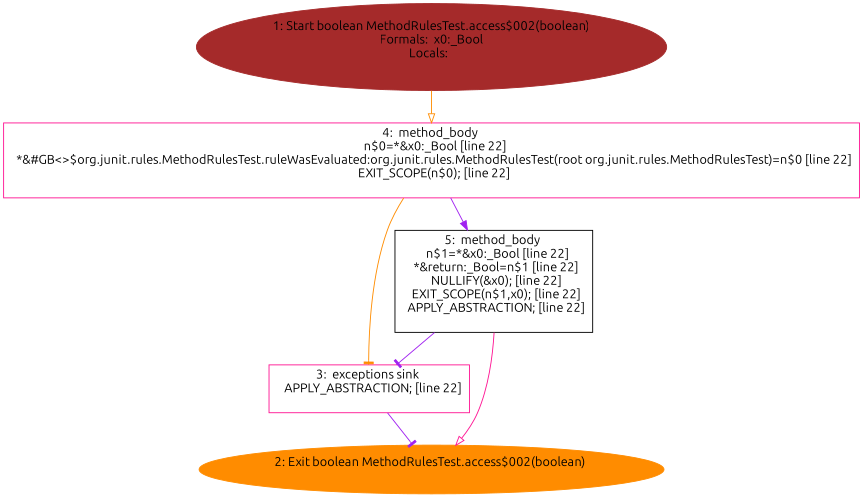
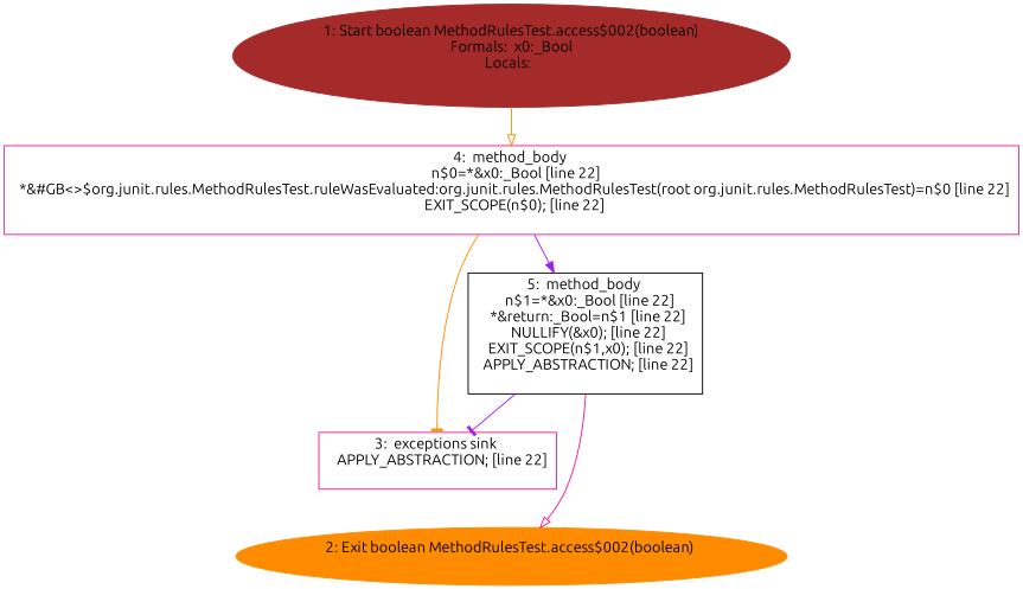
  digraph {
    fontname=Ubuntu
    node [color=deeppink fontname=Ubuntu shape=box]
    edge [color=purple arrowhead=tee fontname=Ubuntu]
    n1 [color=brown label="1: Start boolean MethodRulesTest.access$002(boolean)\nFormals:  x0:_Bool\nLocals:  \n  " style=filled shape=""]
    n2 [label="4:  method_body \n   n$0=*&x0:_Bool [line 22]\n  *&#GB<>$org.junit.rules.MethodRulesTest.ruleWasEvaluated:org.junit.rules.MethodRulesTest(root org.junit.rules.MethodRulesTest)=n$0 [line 22]\n  EXIT_SCOPE(n$0); [line 22]\n "]
    n3 [label="3:  exceptions sink \n   APPLY_ABSTRACTION; [line 22]\n "]
    n4 [label="5:  method_body \n   n$1=*&x0:_Bool [line 22]\n  *&return:_Bool=n$1 [line 22]\n  NULLIFY(&x0); [line 22]\n  EXIT_SCOPE(n$1,x0); [line 22]\n  APPLY_ABSTRACTION; [line 22]\n " color=black]
    n5 [color=darkorange label="2: Exit boolean MethodRulesTest.access$002(boolean) \n  " style=filled shape=""]
    n1 -> n2 [color=darkorange arrowhead=onormal]
    n2 -> n3 [color=darkorange]
    n2 -> n4 [arrowhead=normal]
-   n3 -> n5
    n4 -> n3
    n4 -> n5 [color=deeppink arrowhead=onormal]
  }
